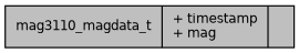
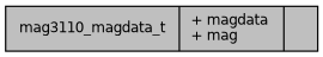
  digraph {
    rankdir=LR
-   n1 [color=black fillcolor=grey75 fontcolor=black fontname=Helvetica fontsize=10 height=0.2 label="{mag3110_magdata_t\n|+ timestamp\l+ mag\l|}" shape=record style=filled width=0.4]
+   n1 [color=black fillcolor=grey75 fontcolor=black fontname=Helvetica fontsize=10 height=0.2 label="{mag3110_magdata_t\n|+ magdata\l+ mag\l|}" shape=record style=filled width=0.4]
  }
